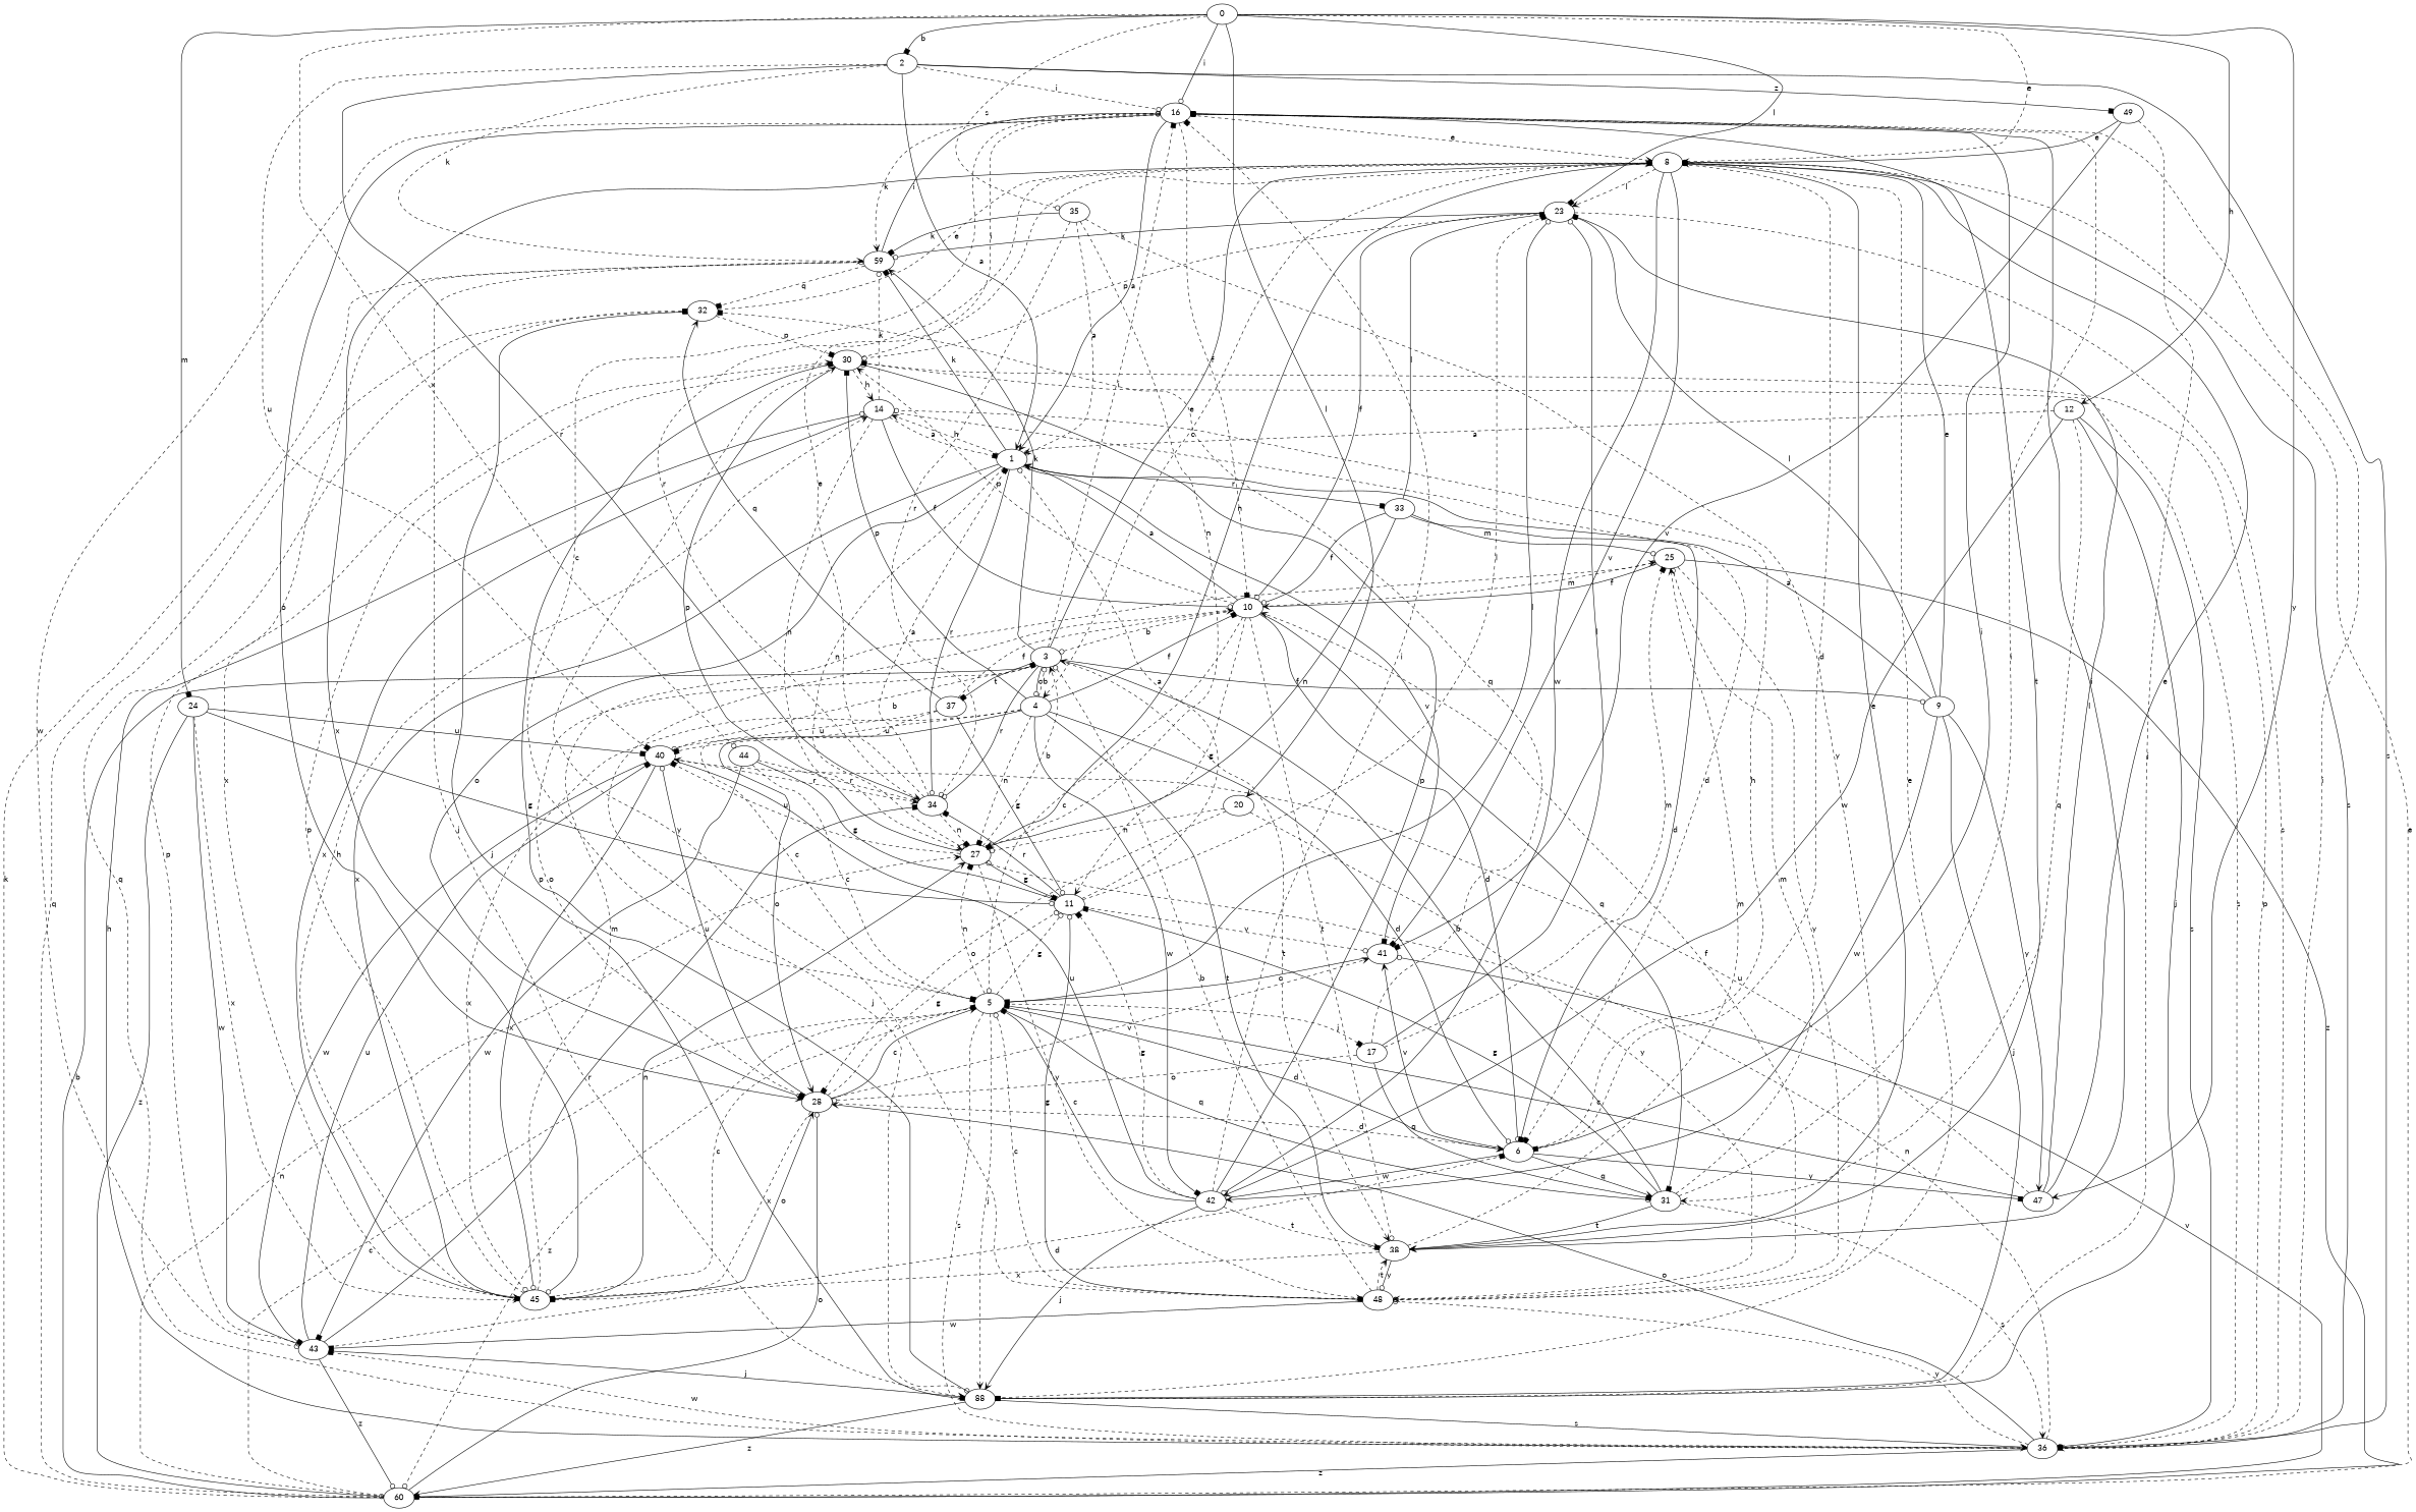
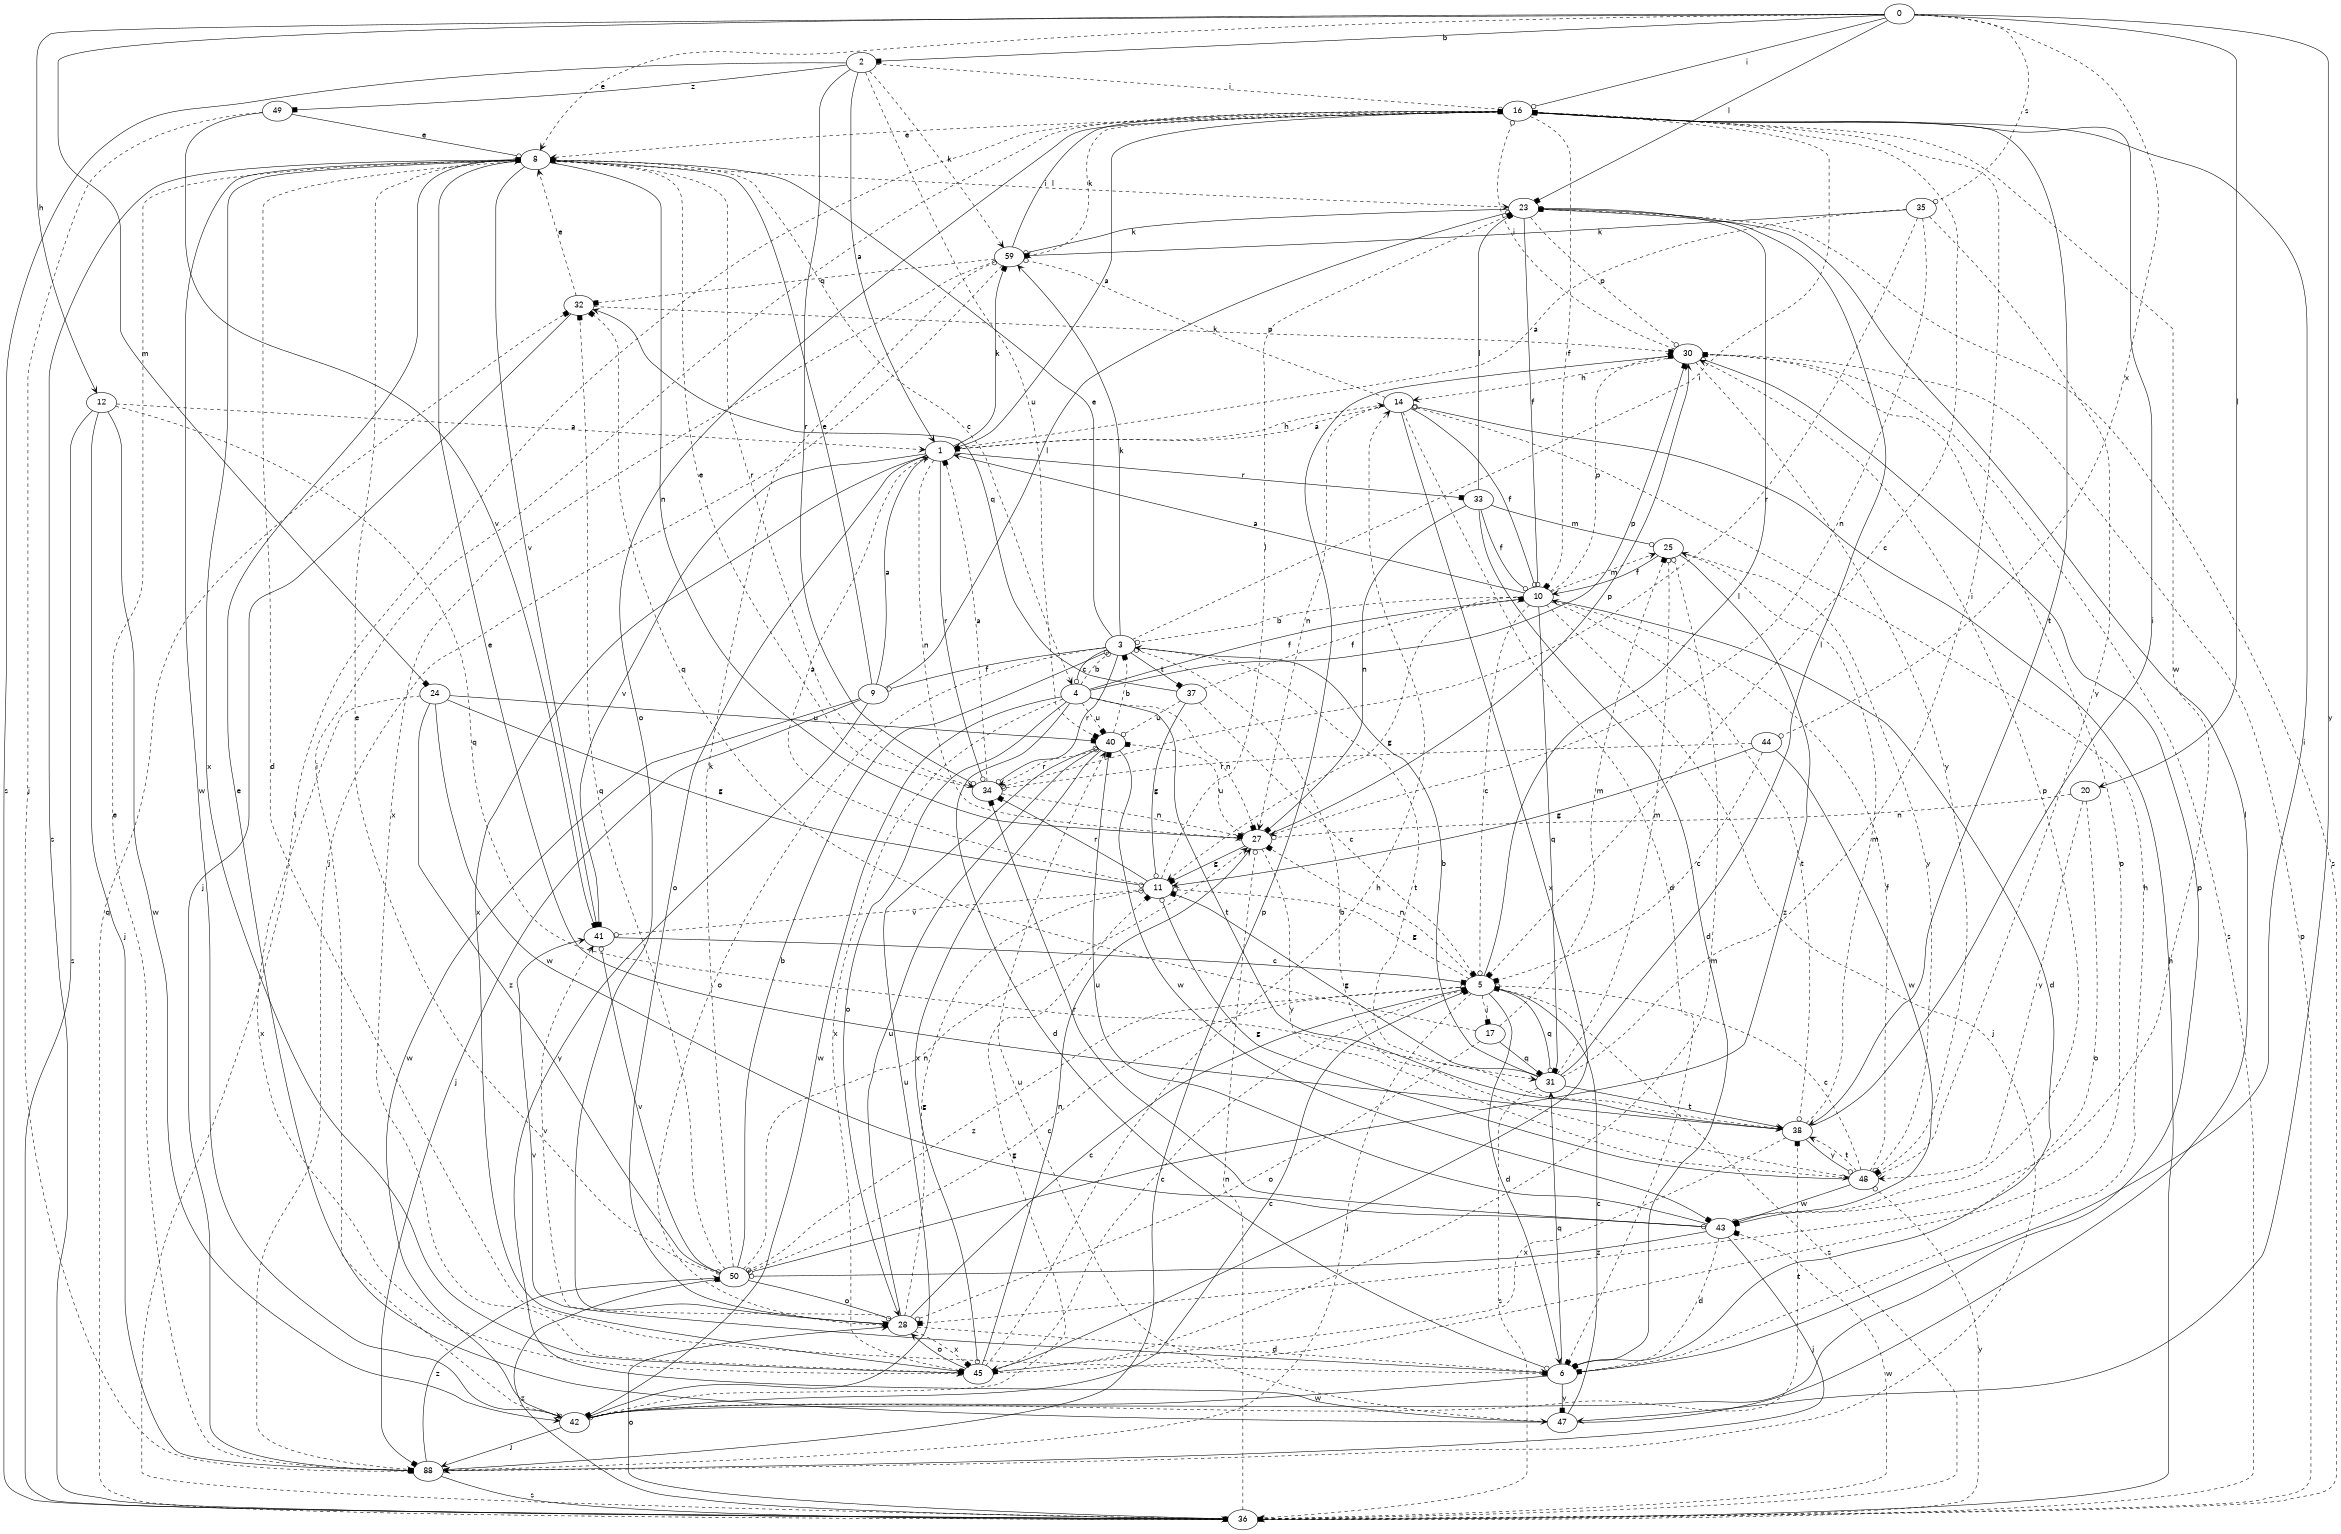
  strict digraph {
    fontname=Lato
    node [fontname=Lato]
    edge [arrowhead=box fontname=Lato style=solid]
    0
    2
    8
    12
    16
    20
    23
    24
    35
    44
    47
    1
    n13 [label=59]
    34
    36
    40
    49
    27
    41
    45
    4
    6
    42
    n24 [label=88]
    31
    28
    38
    10
    5
    43
    48
    30
    11
-   50 [label=60]
+   50
    14
    33
    32
    3
    25
    9
    37
    17
    0 -> 2 [label=b]
    0 -> 8 [arrowhead=vee label=e style=dashed]
    0 -> 12 [arrowhead=vee label=h]
    0 -> 16 [arrowhead=odot label=i]
    0 -> 20 [arrowhead=vee label=l]
    0 -> 23 [label=l]
    0 -> 24 [label=m]
    0 -> 35 [arrowhead=odot label=s style=dashed]
    0 -> 44 [arrowhead=odot label=x style=dashed]
    0 -> 47 [arrowhead=vee label=y]
    2 -> 16 [arrowhead=odot label=i style=dashed]
    2 -> 1 [arrowhead=vee label=a]
    2 -> n13 [arrowhead=vee label=k style=dashed]
    2 -> 34 [arrowhead=odot label=r]
    2 -> 36 [arrowhead=odot label=s]
    2 -> 40 [label=u style=dashed]
    2 -> 49 [label=z]
    8 -> 23 [arrowhead=vee label=l style=dashed]
    8 -> 34 [arrowhead=vee label=r style=dashed]
    8 -> 36 [label=s]
    8 -> 27 [arrowhead=vee label=n]
    8 -> 41 [label=v]
    8 -> 45 [arrowhead=odot label=x]
    8 -> 4 [arrowhead=vee label=c style=dashed]
    8 -> 6 [label=d style=dashed]
    8 -> 42 [arrowhead=odot label=w]
    12 -> 1 [arrowhead=vee label=a style=dashed]
    12 -> 36 [arrowhead=odot label=s]
    12 -> 42 [arrowhead=vee label=w]
    12 -> n24 [label=j]
    12 -> 31 [arrowhead=vee label=q style=dashed]
    16 -> 8 [arrowhead=vee label=e style=dashed]
    16 -> 1 [arrowhead=vee label=a]
    16 -> n13 [arrowhead=vee label=k style=dashed]
    16 -> 28 [arrowhead=vee label=o]
    16 -> 38 [arrowhead=vee label=t]
    16 -> 10 [label=f style=dashed]
    16 -> 5 [label=c style=dashed]
    16 -> 43 [arrowhead=odot label=w style=dashed]
    20 -> 27 [arrowhead=odot label=n style=dashed]
    20 -> 28 [label=o style=dashed]
    20 -> 48 [arrowhead=vee label=y style=dashed]
    23 -> n13 [arrowhead=odot label=k]
    23 -> 36 [arrowhead=vee label=s style=dashed]
    23 -> 10 [arrowhead=odot label=f]
    23 -> 30 [arrowhead=odot label=p style=dashed]
    24 -> 40 [label=u]
    24 -> 45 [arrowhead=vee label=x style=dashed]
    24 -> 43 [arrowhead=odot label=w]
    24 -> 11 [arrowhead=odot label=g]
    24 -> 50 [arrowhead=odot label=z]
    35 -> 1 [arrowhead=odot label=a style=dashed]
    35 -> n13 [label=k]
    35 -> 34 [arrowhead=odot label=r style=dashed]
    35 -> 27 [arrowhead=vee label=n style=dashed]
    35 -> 48 [arrowhead=odot label=y style=dashed]
    44 -> 34 [arrowhead=odot label=r style=dashed]
    44 -> 5 [label=c style=dashed]
    44 -> 43 [label=w]
    44 -> 11 [arrowhead=vee label=g]
    47 -> 8 [label=e]
    47 -> 23 [label=l]
    47 -> 40 [arrowhead=vee label=u style=dashed]
    47 -> 5 [label=c]
    1 -> n13 [label=k]
    1 -> 34 [arrowhead=odot label=r]
    1 -> 27 [arrowhead=odot label=n style=dashed]
    1 -> 41 [label=v]
    1 -> 45 [label=x]
    1 -> 28 [label=o]
    1 -> 14 [arrowhead=vee label=h style=dashed]
    1 -> 33 [label=r]
    n13 -> 16 [arrowhead=odot label=i]
    n13 -> 45 [arrowhead=vee label=x style=dashed]
    n13 -> n24 [arrowhead=vee label=j style=dashed]
    n13 -> 32 [label=q style=dashed]
    34 -> 8 [arrowhead=vee label=e style=dashed]
    34 -> 1 [label=a style=dashed]
    34 -> 27 [label=n style=dashed]
    36 -> 16 [label=i style=dashed]
    36 -> 27 [arrowhead=odot label=n style=dashed]
    36 -> 28 [arrowhead=vee label=o]
    36 -> 43 [label=w style=dashed]
    36 -> 48 [arrowhead=odot label=y style=dashed]
    36 -> 30 [label=p style=dashed]
    36 -> 50 [label=z]
    36 -> 14 [arrowhead=odot label=h]
    36 -> 32 [label=q style=dashed]
    40 -> 34 [arrowhead=vee label=r style=dashed]
    40 -> 45 [arrowhead=odot label=x]
    40 -> 43 [label=w]
    40 -> 3 [label=b style=dashed]
    49 -> 8 [arrowhead=odot label=e]
    49 -> 41 [label=v]
    49 -> n24 [label=j style=dashed]
    27 -> 40 [label=u style=dashed]
    27 -> 48 [arrowhead=vee label=y style=dashed]
    27 -> 30 [arrowhead=vee label=p]
    27 -> 11 [label=g]
-   27 -> 3 [arrowhead=vee label=b style=dashed]
    41 -> 5 [label=c]
    45 -> 27 [arrowhead=vee label=n]
    45 -> 28 [arrowhead=vee label=o]
    45 -> 5 [label=c style=dashed]
    45 -> 30 [arrowhead=odot label=p style=dashed]
    45 -> 14 [arrowhead=vee label=h style=dashed]
    45 -> 25 [arrowhead=odot label=m style=dashed]
    4 -> 40 [label=u style=dashed]
    4 -> 27 [label=n style=dashed]
    4 -> 45 [arrowhead=odot label=x style=dashed]
    4 -> 6 [arrowhead=odot label=d]
    4 -> 42 [label=w]
    4 -> 28 [arrowhead=vee label=o]
    4 -> 38 [arrowhead=vee label=t]
    4 -> 10 [label=f]
    4 -> 30 [label=p]
    4 -> 3 [arrowhead=odot label=b style=dashed]
    6 -> 16 [label=i]
    6 -> 47 [label=y]
    6 -> 41 [arrowhead=vee label=v]
    6 -> 42 [arrowhead=odot label=w]
    6 -> 31 [arrowhead=vee label=q]
    6 -> 14 [arrowhead=odot label=h style=dashed]
    42 -> 16 [label=i style=dashed]
    42 -> 40 [arrowhead=odot label=u]
    42 -> n24 [arrowhead=vee label=j]
    42 -> 38 [label=t style=dashed]
    42 -> 5 [label=c]
    42 -> 30 [arrowhead=odot label=p]
    42 -> 11 [label=g style=dashed]
    n24 -> 8 [label=e style=dashed]
    n24 -> 36 [arrowhead=vee label=s]
    n24 -> 30 [label=p]
    n24 -> 50 [arrowhead=vee label=z]
    31 -> 16 [arrowhead=odot label=i style=dashed]
-   17 -> 23 [arrowhead=odot label=l]
+   31 -> 23 [arrowhead=odot label=l]
    31 -> 36 [arrowhead=vee label=s style=dashed]
    31 -> 38 [arrowhead=vee label=t]
    31 -> 11 [label=g]
    31 -> 3 [arrowhead=vee label=b]
    31 -> 25 [arrowhead=odot label=m style=dashed]
    28 -> 40 [arrowhead=odot label=u]
    28 -> 41 [arrowhead=vee label=v style=dashed]
    28 -> 45 [label=x style=dashed]
    28 -> 6 [arrowhead=vee label=d style=dashed]
    28 -> 5 [arrowhead=vee label=c]
    28 -> 11 [arrowhead=odot label=g style=dashed]
    38 -> 8 [arrowhead=vee label=e]
    38 -> 16 [label=i]
    38 -> 45 [label=x style=dashed]
    38 -> 48 [arrowhead=odot label=y]
    38 -> 25 [arrowhead=vee label=m style=dashed]
    10 -> 1 [arrowhead=vee label=a]
    10 -> 6 [arrowhead=odot label=d]
    10 -> n24 [arrowhead=odot label=j style=dashed]
    10 -> 31 [label=q]
    10 -> 38 [arrowhead=odot label=t style=dashed]
    10 -> 5 [arrowhead=odot label=c style=dashed]
    10 -> 30 [arrowhead=vee label=p style=dashed]
    10 -> 11 [arrowhead=vee label=g style=dashed]
    10 -> 3 [arrowhead=odot label=b style=dashed]
    10 -> 25 [arrowhead=vee label=m style=dashed]
    5 -> 23 [arrowhead=odot label=l]
    5 -> 36 [arrowhead=vee label=s style=dashed]
    5 -> 27 [label=n style=dashed]
    5 -> 6 [arrowhead=vee label=d]
    5 -> n24 [arrowhead=vee label=j style=dashed]
    5 -> 31 [arrowhead=odot label=q]
    5 -> 11 [arrowhead=odot label=g style=dashed]
    5 -> 50 [arrowhead=odot label=z style=dashed]
    5 -> 17 [label=j style=dashed]
    43 -> 34 [label=r]
    43 -> 40 [label=u]
    43 -> 6 [label=d style=dashed]
    43 -> n24 [arrowhead=vee label=j]
    43 -> 30 [arrowhead=vee label=p style=dashed]
    43 -> 50 [arrowhead=odot label=z]
    48 -> 38 [arrowhead=vee label=t style=dashed]
    48 -> 10 [arrowhead=vee label=f style=dashed]
    48 -> 5 [arrowhead=odot label=c style=dashed]
    48 -> 43 [label=w]
    48 -> 11 [arrowhead=odot label=g]
    48 -> 3 [arrowhead=odot label=b style=dashed]
    30 -> 16 [arrowhead=odot label=i style=dashed]
    30 -> 36 [label=s style=dashed]
    30 -> 48 [label=y style=dashed]
    30 -> 14 [arrowhead=vee label=h style=dashed]
    11 -> 23 [label=l style=dashed]
    11 -> 1 [arrowhead=odot label=a style=dashed]
    11 -> 34 [label=r]
    11 -> 41 [arrowhead=odot label=v style=dashed]
    50 -> 8 [arrowhead=odot label=e style=dashed]
    50 -> n13 [arrowhead=odot label=k style=dashed]
    50 -> 27 [arrowhead=vee label=n style=dashed]
    50 -> 41 [arrowhead=odot label=v]
    50 -> 28 [arrowhead=odot label=o]
    50 -> 5 [arrowhead=odot label=c style=dashed]
    50 -> 32 [label=q style=dashed]
    50 -> 3 [arrowhead=odot label=b]
    14 -> 1 [label=a style=dashed]
    14 -> n13 [arrowhead=odot label=k style=dashed]
    14 -> 27 [arrowhead=vee label=n style=dashed]
    14 -> 45 [arrowhead=vee label=x]
    14 -> 6 [label=d style=dashed]
    14 -> 10 [arrowhead=odot label=f]
    33 -> 23 [label=l]
    33 -> 27 [label=n]
    33 -> 6 [label=d]
    33 -> 10 [arrowhead=odot label=f]
    33 -> 25 [arrowhead=odot label=m]
    32 -> 8 [arrowhead=vee label=e style=dashed]
    32 -> n24 [label=j]
    32 -> 30 [label=p style=dashed]
    3 -> 8 [label=e]
    3 -> 16 [label=i style=dashed]
    3 -> n13 [arrowhead=vee label=k]
    3 -> 34 [arrowhead=odot label=r]
    3 -> 4 [arrowhead=odot label=c]
    3 -> 28 [label=o style=dashed]
    3 -> 38 [arrowhead=vee label=t style=dashed]
    3 -> 9 [arrowhead=odot label=f]
    3 -> 37 [label=t]
    25 -> 10 [arrowhead=vee label=f]
    25 -> 48 [arrowhead=odot label=y style=dashed]
    25 -> 50 [arrowhead=odot label=z]
    9 -> 8 [arrowhead=odot label=e]
    9 -> 23 [arrowhead=odot label=l]
    9 -> 47 [arrowhead=vee label=y]
    9 -> 1 [arrowhead=vee label=a]
    9 -> 42 [arrowhead=vee label=w]
    9 -> n24 [label=j]
    37 -> 40 [arrowhead=odot label=u style=dashed]
    37 -> 10 [arrowhead=vee label=f style=dashed]
    37 -> 5 [label=c style=dashed]
    37 -> 11 [arrowhead=odot label=g]
    37 -> 32 [arrowhead=vee label=q]
    17 -> 31 [label=q]
    17 -> 28 [arrowhead=odot label=o style=dashed]
    17 -> 32 [label=q style=dashed]
    17 -> 25 [label=m style=dashed]
  }
